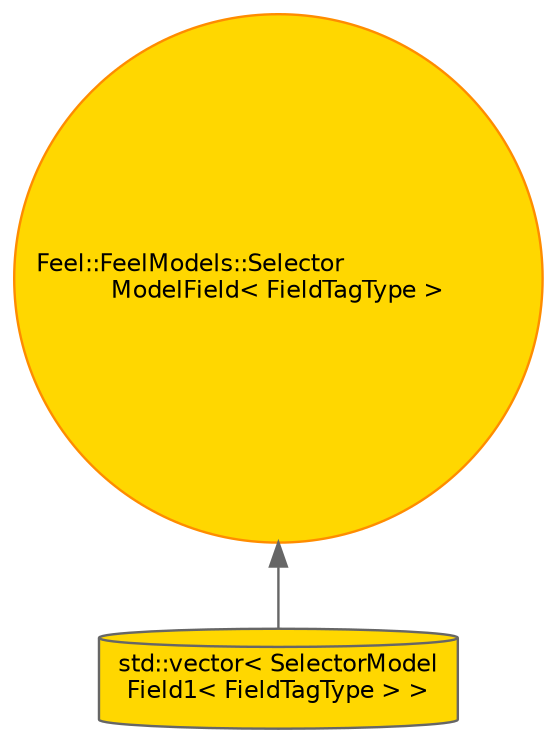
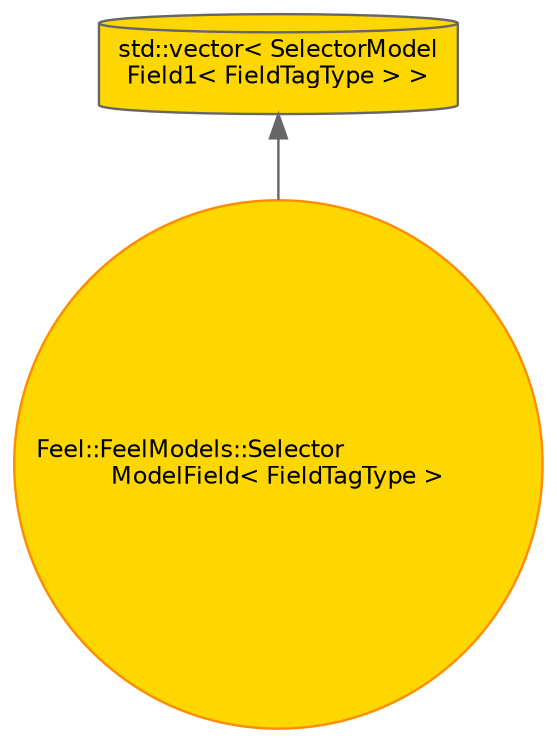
  digraph {
    node [fillcolor=gold fontname=Helvetica fontsize=10 style=filled]
    n1 [color=darkorange fontcolor=black height=0.2 label="Feel::FeelModels::Selector\lModelField\< FieldTagType \>" shape=circle width=0.4]
    n2 [color=gray40 height=0.2 label="std::vector\< SelectorModel\lField1\< FieldTagType \> \>" shape=cylinder width=0.4]
-   n1 -> n2 [color=gray40 dir=back fontname=Helvetica fontsize=10 labelfontname=Helvetica labelfontsize=10 style=solid]
+   n2 -> n1 [color=gray40 dir=back fontname=Helvetica fontsize=10 labelfontname=Helvetica labelfontsize=10 style=solid]
  }
